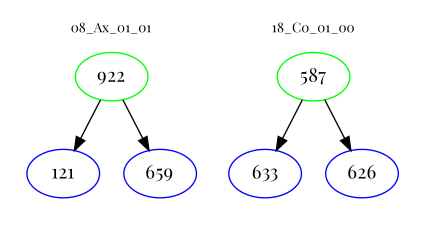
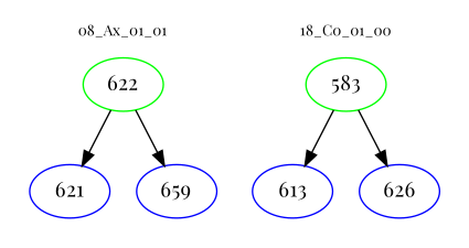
  digraph {
    fontname="Playfair Display"
    node [color=blue fontname="Playfair Display"]
    edge [color=black fontname="Playfair Display"]
-   n1 [color=green label=922]
-   n2 [label=121]
+   n1 [color=green label=622]
+   n2 [label=621]
    n3 [label=659]
-   n4 [color=green label=587]
-   n5 [label=633]
+   n4 [color=green label=583]
+   n5 [label=613]
    n6 [label=626]
    subgraph cluster_1 {
      color=white
      fontsize=10
      label="08_Ax_01_01"
      n1
      n2
      n3
    }
    subgraph cluster_2 {
      color=white
      fontsize=10
      label="18_C0_01_00"
      n4
      n5
      n6
    }
    n1 -> n2
    n1 -> n3
    n4 -> n5
    n4 -> n6
  }
